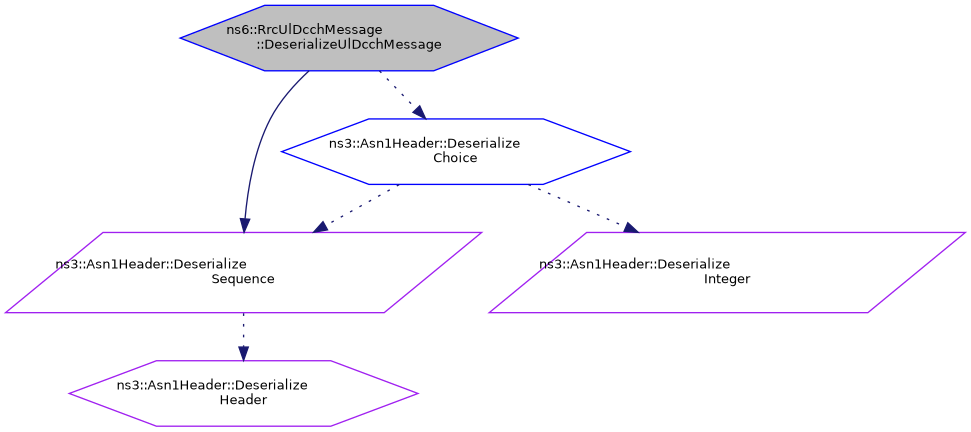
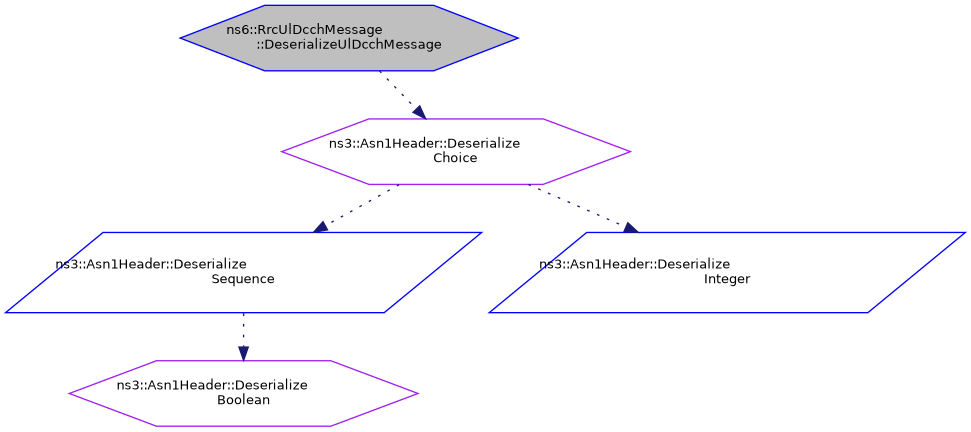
  digraph {
    rankdir=TB
    node [color=blue fillcolor=white fontname=Helvetica fontsize=10 shape=hexagon style=filled]
    edge [color=midnightblue fontname=Helvetica fontsize=10 labelfontname=Helvetica labelfontsize=10 style=dotted]
    n1 [fillcolor=grey75 fontcolor=black height=0.2 label="ns6::RrcUlDcchMessage\l::DeserializeUlDcchMessage" width=0.4]
-   n2 [color=purple height=0.2 label="ns3::Asn1Header::Deserialize\lSequence" shape=parallelogram width=0.4]
-   n3 [height=0.2 label="ns3::Asn1Header::Deserialize\lChoice" width=0.4]
-   n4 [color=purple height=0.2 label="ns3::Asn1Header::Deserialize\lHeader" width=0.4]
-   n5 [color=purple height=0.2 label="ns3::Asn1Header::Deserialize\lInteger" shape=parallelogram width=0.4]
-   n1 -> n2 [style=solid]
+   n2 [height=0.2 label="ns3::Asn1Header::Deserialize\lSequence" shape=parallelogram width=0.4]
+   n3 [color=purple height=0.2 label="ns3::Asn1Header::Deserialize\lChoice" width=0.4]
+   n4 [color=purple height=0.2 label="ns3::Asn1Header::Deserialize\lBoolean" width=0.4]
+   n5 [height=0.2 label="ns3::Asn1Header::Deserialize\lInteger" shape=parallelogram width=0.4]
    n1 -> n3
    n2 -> n4
    n3 -> n2
    n3 -> n5
  }
